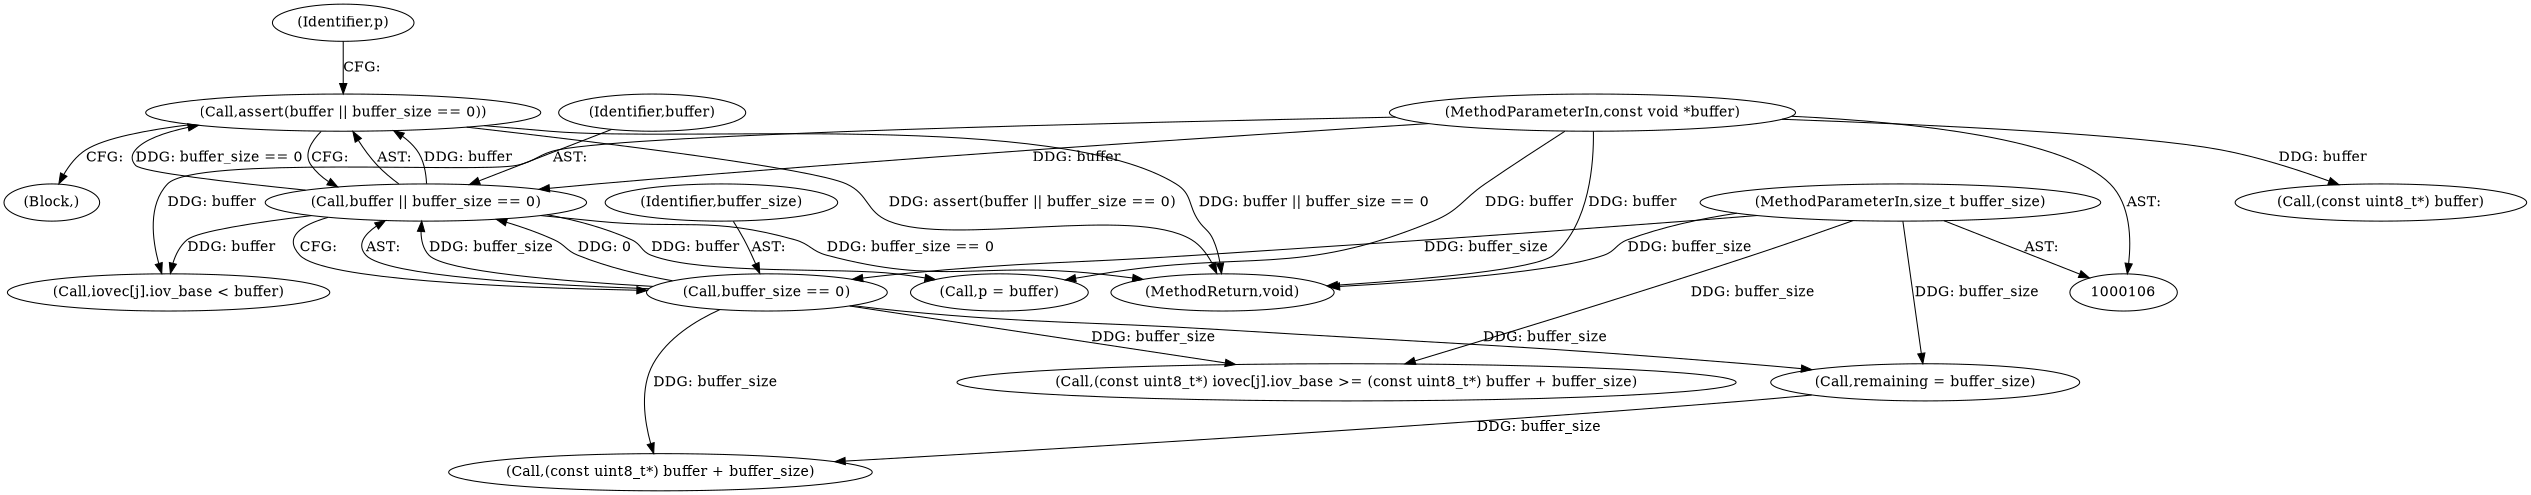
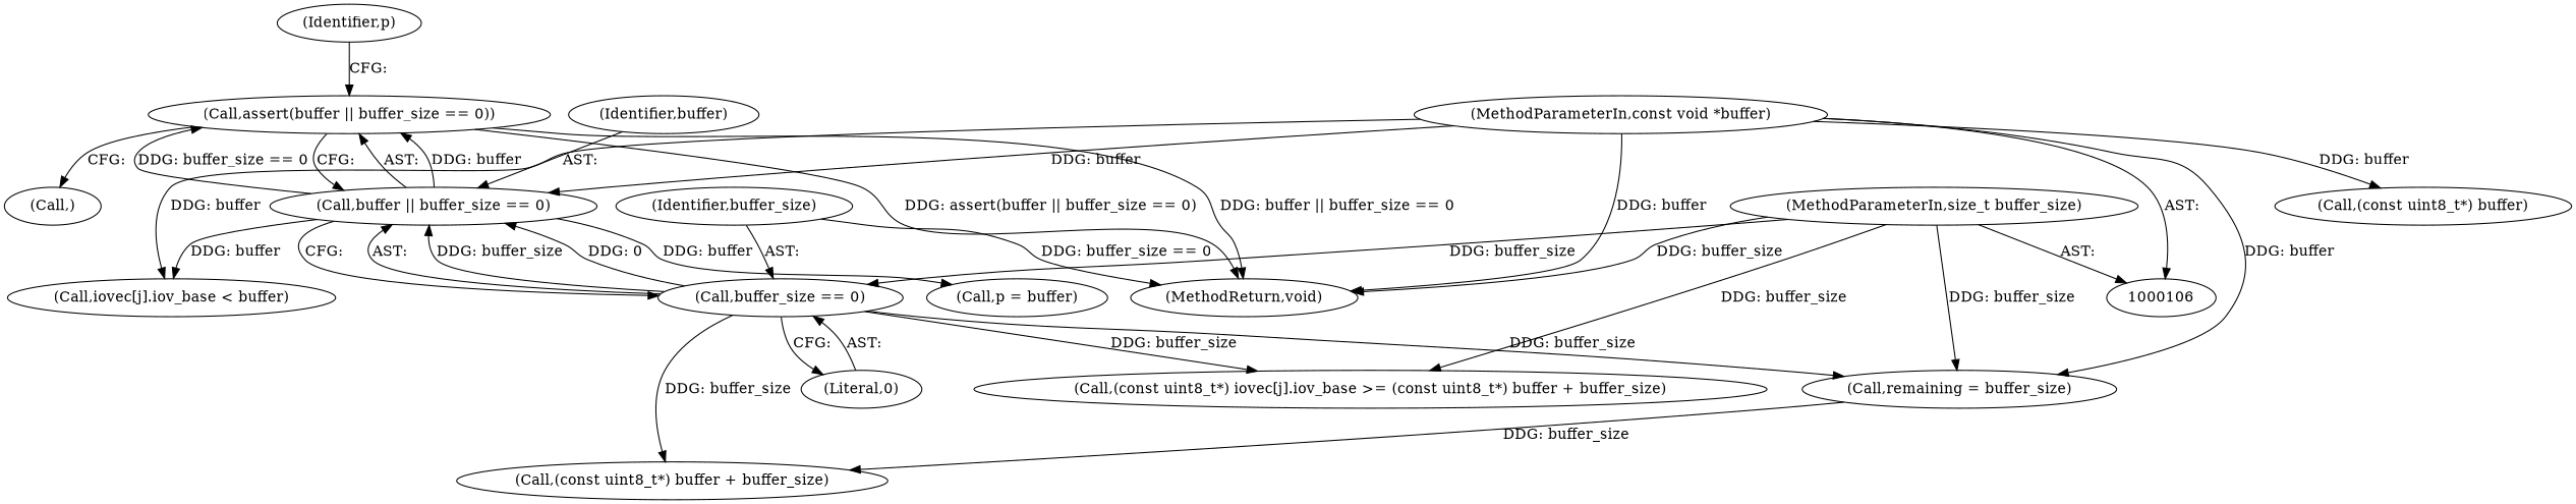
  digraph {
    n1 [label="(Call,assert(buffer || buffer_size == 0))"]
    n2 [label="(Call,buffer || buffer_size == 0)"]
-   n3 [label="(Block,)"]
+   n3 [label="(Call,)"]
    n4 [label="(MethodReturn,void)"]
    n5 [label="(Call,buffer_size == 0)"]
    n6 [label="(Call,p = buffer)"]
    n7 [label="(Call,iovec[j].iov_base < buffer)"]
    n8 [label="(Call,(const uint8_t*) iovec[j].iov_base >= (const uint8_t*) buffer + buffer_size)"]
    n9 [label="(Call,remaining = buffer_size)"]
+   n10 [label="(Literal,0)"]
    n11 [label="(Call,(const uint8_t*) buffer + buffer_size)"]
    n12 [label="(Identifier,buffer)"]
    n13 [label="(MethodParameterIn,const void *buffer)"]
    n14 [label="(Call,(const uint8_t*) buffer)"]
    1000106
    n16 [label="(MethodParameterIn,size_t buffer_size)"]
    n17 [label="(Identifier,buffer_size)"]
    n18 [label="(Identifier,p)"]
    n1 -> n2 [label="CFG: "]
    n1 -> n3 [label="CFG: "]
    n1 -> n4 [label="DDG: assert(buffer || buffer_size == 0)"]
    n1 -> n4 [label="DDG: buffer || buffer_size == 0"]
    n2 -> n1 [label="AST: "]
    n2 -> n1 [label="DDG: buffer"]
    n2 -> n1 [label="DDG: buffer_size == 0"]
-   n2 -> n4 [label="DDG: buffer_size == 0"]
+   n17 -> n4 [label="DDG: buffer_size == 0"]
    n2 -> n5 [label="CFG: "]
    n2 -> n6 [label="DDG: buffer"]
    n2 -> n7 [label="DDG: buffer"]
    n5 -> n2 [label="AST: "]
    n5 -> n2 [label="DDG: buffer_size"]
    n5 -> n2 [label="DDG: 0"]
    n5 -> n8 [label="DDG: buffer_size"]
    n5 -> n9 [label="DDG: buffer_size"]
+   n5 -> n10 [label="CFG: "]
    n5 -> n11 [label="DDG: buffer_size"]
    n9 -> n11 [label="DDG: buffer_size"]
+   n10 -> n5 [label="AST: "]
    n12 -> n2 [label="AST: "]
    n13 -> n2 [label="DDG: buffer"]
    n13 -> n4 [label="DDG: buffer"]
-   n13 -> n6 [label="DDG: buffer"]
+   n13 -> n9 [label="DDG: buffer"]
    n13 -> n7 [label="DDG: buffer"]
    n13 -> n14 [label="DDG: buffer"]
    n13 -> 1000106 [label="AST: "]
    n16 -> n4 [label="DDG: buffer_size"]
    n16 -> n5 [label="DDG: buffer_size"]
    n16 -> n8 [label="DDG: buffer_size"]
    n16 -> n9 [label="DDG: buffer_size"]
    n16 -> 1000106 [label="AST: "]
    n17 -> n5 [label="AST: "]
    n18 -> n1 [label="CFG: "]
  }
